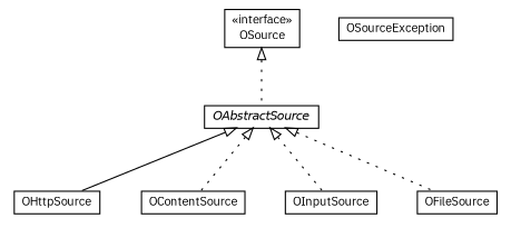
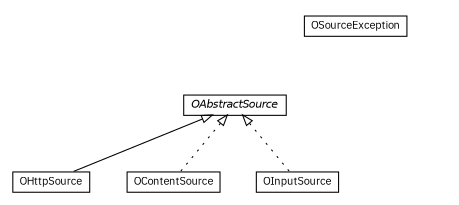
  digraph {
    fontname="IBM Plex Sans"
    nodesep=0.25
    ranksep=0.5
    node [fontcolor=black fontname="IBM Plex Sans" fontsize=10.0 shape=plaintext]
    edge [arrowtail=empty dir=back fontname="IBM Plex Sans" fontsize=10 headport=p labelfontname=Helvetica labelfontsize=10 style=dotted tailport=p]
    n1 [label=<<table title="com.orientechnologies.orient.etl.source.OAbstractSource" border="0" cellborder="1" cellspacing="0" cellpadding="2" port="p" href="./OAbstractSource.html"> 		<tr><td><table border="0" cellspacing="0" cellpadding="1"> <tr><td align="center" balign="center"><font face="Helvetica-Oblique"> OAbstractSource </font></td></tr> 		</table></td></tr> 		</table>>]
    n2 [label=<<table title="com.orientechnologies.orient.etl.source.OHttpSource" border="0" cellborder="1" cellspacing="0" cellpadding="2" port="p" href="./OHttpSource.html"> 		<tr><td><table border="0" cellspacing="0" cellpadding="1"> <tr><td align="center" balign="center"> OHttpSource </td></tr> 		</table></td></tr> 		</table>>]
    n3 [label=<<table title="com.orientechnologies.orient.etl.source.OContentSource" border="0" cellborder="1" cellspacing="0" cellpadding="2" port="p" href="./OContentSource.html"> 		<tr><td><table border="0" cellspacing="0" cellpadding="1"> <tr><td align="center" balign="center"> OContentSource </td></tr> 		</table></td></tr> 		</table>>]
    n4 [label=<<table title="com.orientechnologies.orient.etl.source.OInputSource" border="0" cellborder="1" cellspacing="0" cellpadding="2" port="p" href="./OInputSource.html"> 		<tr><td><table border="0" cellspacing="0" cellpadding="1"> <tr><td align="center" balign="center"> OInputSource </td></tr> 		</table></td></tr> 		</table>>]
-   n5 [label=<<table title="com.orientechnologies.orient.etl.source.OFileSource" border="0" cellborder="1" cellspacing="0" cellpadding="2" port="p" href="./OFileSource.html"> 		<tr><td><table border="0" cellspacing="0" cellpadding="1"> <tr><td align="center" balign="center"> OFileSource </td></tr> 		</table></td></tr> 		</table>>]
-   n6 [label=<<table title="com.orientechnologies.orient.etl.source.OSource" border="0" cellborder="1" cellspacing="0" cellpadding="2" port="p" href="./OSource.html"> 		<tr><td><table border="0" cellspacing="0" cellpadding="1"> <tr><td align="center" balign="center"> &#171;interface&#187; </td></tr> <tr><td align="center" balign="center"> OSource </td></tr> 		</table></td></tr> 		</table>>]
    n7 [label=<<table title="com.orientechnologies.orient.etl.source.OSourceException" border="0" cellborder="1" cellspacing="0" cellpadding="2" port="p" href="./OSourceException.html"> 		<tr><td><table border="0" cellspacing="0" cellpadding="1"> <tr><td align="center" balign="center"> OSourceException </td></tr> 		</table></td></tr> 		</table>>]
    n1 -> n2 [style=solid]
    n1 -> n3
    n1 -> n4
-   n1 -> n5
-   n6 -> n1
  }
